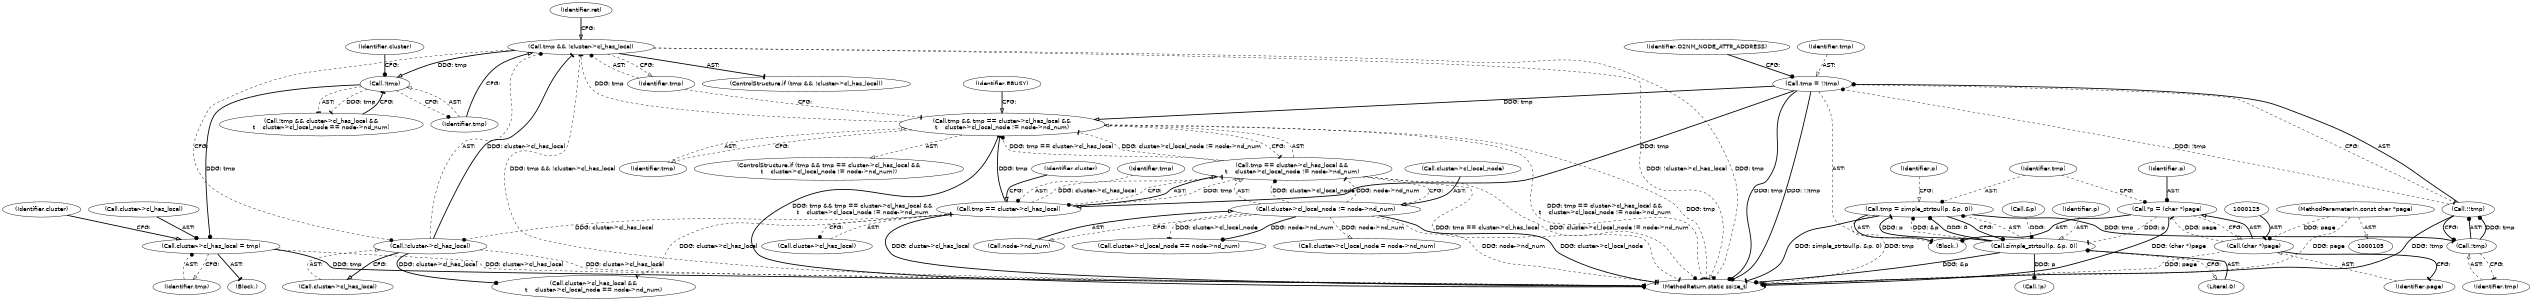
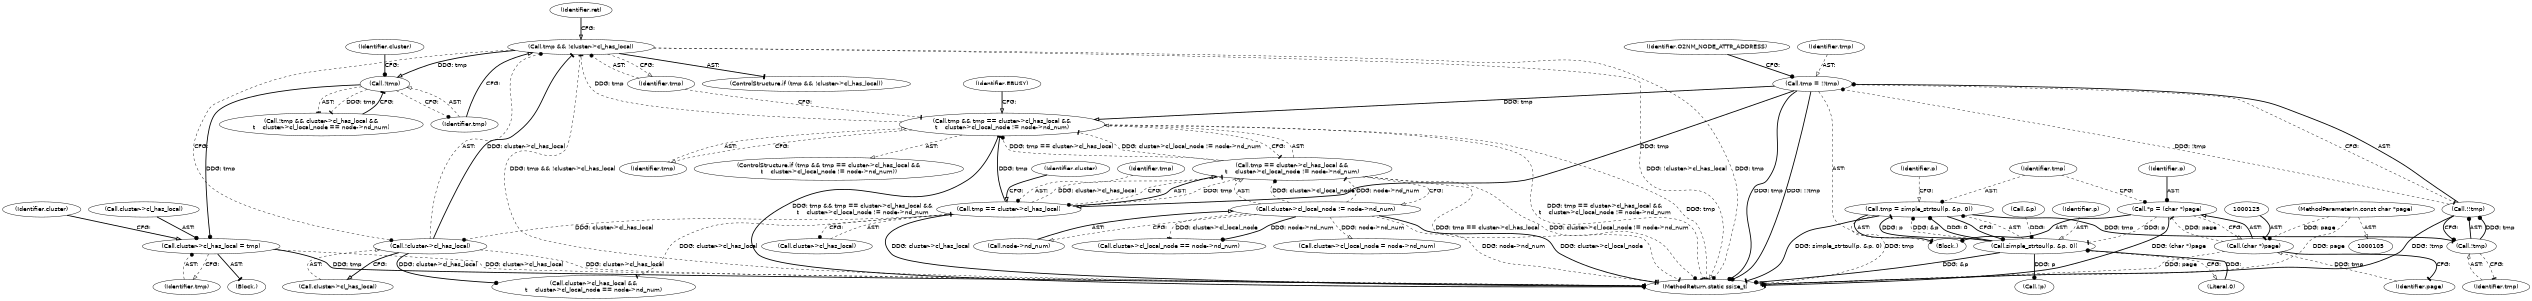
  digraph {
    fontname="DejaVu Sans"
    node [fontname="DejaVu Sans"]
    edge [arrowhead=dot fontname="DejaVu Sans" style=dashed]
    n1 [label="(Call,cluster->cl_has_local = tmp)"]
    n2 [label="(Identifier,tmp)"]
    n3 [label="(MethodReturn,static ssize_t)"]
    n4 [label="(Block,)"]
    n5 [label="(Call,!tmp)"]
    n6 [label="(Identifier,tmp)"]
    n7 [label="(Call,!tmp && cluster->cl_has_local &&\n\t    cluster->cl_local_node == node->nd_num)"]
    n8 [label="(Call,tmp && !cluster->cl_has_local)"]
    n9 [label="(Call,!cluster->cl_has_local)"]
    n10 [label="(ControlStructure,if (tmp && !cluster->cl_has_local))"]
    n11 [label="(Identifier,tmp)"]
    n12 [label="(Call,cluster->cl_has_local &&\n\t    cluster->cl_local_node == node->nd_num)"]
    n13 [label="(Call,cluster->cl_has_local)"]
    n14 [label="(Call,tmp && tmp == cluster->cl_has_local &&\n\t    cluster->cl_local_node != node->nd_num)"]
    n15 [label="(Call,tmp == cluster->cl_has_local &&\n\t    cluster->cl_local_node != node->nd_num)"]
    n16 [label="(Identifier,tmp)"]
    n17 [label="(ControlStructure,if (tmp && tmp == cluster->cl_has_local &&\n\t    cluster->cl_local_node != node->nd_num))"]
    n18 [label="(Call,tmp == cluster->cl_has_local)"]
    n19 [label="(Call,cluster->cl_local_node != node->nd_num)"]
    n20 [label="(Call,cluster->cl_has_local)"]
    n21 [label="(Call,tmp = !!tmp)"]
    n22 [label="(Call,!!tmp)"]
    n23 [label="(Block,)"]
    n24 [label="(Call,!tmp)"]
    n25 [label="(Identifier,tmp)"]
    n26 [label="(Call,tmp = simple_strtoul(p, &p, 0))"]
    n27 [label="(Call,simple_strtoul(p, &p, 0))"]
    n28 [label="(Literal,0)"]
    n29 [label="(Call,!p)"]
    n30 [label="(Call,*p = (char *)page)"]
    n31 [label="(Call,(char *)page)"]
    n32 [label="(Identifier,page)"]
    n33 [label="(MethodParameterIn,const char *page)"]
    1000105
    n35 [label="(Call,cluster->cl_local_node = node->nd_num)"]
    n36 [label="(Call,cluster->cl_local_node == node->nd_num)"]
    n37 [label="(Call,node->nd_num)"]
    n38 [label="(Identifier,EBUSY)"]
    n39 [label="(Identifier,tmp)"]
    n40 [label="(Identifier,O2NM_NODE_ATTR_ADDRESS)"]
    n41 [label="(Call,&p)"]
    n42 [label="(Identifier,cluster)"]
    n43 [label="(Identifier,tmp)"]
    n44 [label="(Identifier,tmp)"]
    n45 [label="(Identifier,cluster)"]
    n46 [label="(Identifier,ret)"]
    n47 [label="(Identifier,p)"]
    n48 [label="(Identifier,cluster)"]
-   n49 [label="(Call,cluster->cl_local_node)"]
    n50 [label="(Identifier,p)"]
    n51 [label="(Identifier,p)"]
    n52 [label="(Call,cluster->cl_has_local)"]
    1000125
    n1 -> n2 [arrowhead=onormal label="CFG: "]
    n1 -> n3 [arrowhead=tee label="DDG: tmp" style=bold]
    n1 -> n3 [label="DDG: cluster->cl_has_local"]
    n1 -> n4 [arrowhead=tee label="AST: " style=bold]
    n2 -> n1 [label="AST: "]
    n5 -> n1 [label="DDG: tmp" style=bold]
    n5 -> n6 [label="CFG: "]
    n5 -> n7 [arrowhead=tee label="AST: "]
    n5 -> n7 [arrowhead=tee label="DDG: tmp"]
    n6 -> n5 [arrowhead=onormal label="AST: "]
    n6 -> n8 [arrowhead=onormal label="CFG: " style=bold]
    n7 -> n5 [arrowhead=tee label="CFG: " style=bold]
    n8 -> n3 [label="DDG: tmp && !cluster->cl_has_local"]
    n8 -> n3 [arrowhead=onormal label="DDG: !cluster->cl_has_local"]
    n8 -> n3 [label="DDG: tmp"]
    n8 -> n5 [arrowhead=onormal label="DDG: tmp" style=bold]
    n8 -> n9 [label="CFG: "]
    n8 -> n10 [arrowhead=tee label="AST: " style=bold]
    n8 -> n11 [arrowhead=onormal label="CFG: "]
    n9 -> n3 [label="DDG: cluster->cl_has_local"]
    n9 -> n8 [label="AST: "]
    n9 -> n8 [arrowhead=tee label="DDG: cluster->cl_has_local" style=bold]
    n9 -> n12 [label="DDG: cluster->cl_has_local" style=bold]
    n9 -> n13 [arrowhead=onormal label="CFG: " style=bold]
    n11 -> n8 [label="AST: "]
    n11 -> n14 [arrowhead=tee label="CFG: "]
    n13 -> n9 [arrowhead=onormal label="AST: "]
    n14 -> n3 [arrowhead=tee label="DDG: tmp && tmp == cluster->cl_has_local &&\n\t    cluster->cl_local_node != node->nd_num" style=bold]
    n14 -> n3 [arrowhead=tee label="DDG: tmp == cluster->cl_has_local &&\n\t    cluster->cl_local_node != node->nd_num"]
    n14 -> n3 [arrowhead=tee label="DDG: tmp"]
    n14 -> n8 [arrowhead=tee label="DDG: tmp"]
    n14 -> n15 [arrowhead=tee label="CFG: "]
    n14 -> n16 [arrowhead=onormal label="CFG: "]
    n14 -> n17 [arrowhead=onormal label="AST: "]
    n15 -> n3 [arrowhead=tee label="DDG: tmp == cluster->cl_has_local"]
    n15 -> n3 [label="DDG: cluster->cl_local_node != node->nd_num"]
    n15 -> n14 [arrowhead=onormal label="AST: "]
    n15 -> n14 [label="DDG: tmp == cluster->cl_has_local"]
    n15 -> n14 [arrowhead=tee label="DDG: cluster->cl_local_node != node->nd_num"]
    n15 -> n18 [label="CFG: "]
    n15 -> n19 [arrowhead=onormal label="CFG: "]
    n16 -> n14 [arrowhead=onormal label="AST: "]
    n18 -> n3 [label="DDG: cluster->cl_has_local" style=bold]
    n18 -> n9 [label="DDG: cluster->cl_has_local"]
    n18 -> n12 [arrowhead=tee label="DDG: cluster->cl_has_local"]
    n18 -> n14 [arrowhead=tee label="DDG: tmp" style=bold]
    n18 -> n15 [arrowhead=onormal label="AST: " style=bold]
    n18 -> n15 [arrowhead=onormal label="DDG: tmp"]
    n18 -> n15 [arrowhead=tee label="DDG: cluster->cl_has_local"]
    n18 -> n20 [label="CFG: "]
    n19 -> n3 [arrowhead=tee label="DDG: node->nd_num"]
    n19 -> n3 [arrowhead=tee label="DDG: cluster->cl_local_node" style=bold]
    n19 -> n15 [arrowhead=onormal label="AST: "]
    n19 -> n15 [label="DDG: cluster->cl_local_node"]
    n19 -> n15 [arrowhead=tee label="DDG: node->nd_num"]
    n19 -> n35 [arrowhead=onormal label="DDG: node->nd_num"]
    n19 -> n36 [arrowhead=tee label="DDG: cluster->cl_local_node"]
    n19 -> n36 [label="DDG: node->nd_num" style=bold]
    n19 -> n37 [arrowhead=onormal label="CFG: "]
    n20 -> n18 [arrowhead=tee label="AST: "]
    n21 -> n3 [label="DDG: tmp" style=bold]
    n21 -> n3 [label="DDG: !!tmp" style=bold]
    n21 -> n14 [arrowhead=onormal label="DDG: tmp" style=bold]
    n21 -> n18 [arrowhead=onormal label="DDG: tmp" style=bold]
    n21 -> n22 [arrowhead=tee label="CFG: "]
    n21 -> n23 [arrowhead=tee label="AST: "]
    n22 -> n3 [arrowhead=tee label="DDG: !tmp" style=bold]
    n22 -> n21 [label="AST: " style=bold]
    n22 -> n21 [label="DDG: !tmp"]
    n22 -> n24 [label="CFG: " style=bold]
    n24 -> n22 [label="AST: " style=bold]
    n24 -> n22 [label="DDG: tmp" style=bold]
    n24 -> n25 [arrowhead=tee label="CFG: "]
    n25 -> n24 [arrowhead=onormal label="AST: "]
    n26 -> n3 [arrowhead=tee label="DDG: simple_strtoul(p, &p, 0)" style=bold]
    n26 -> n3 [arrowhead=tee label="DDG: tmp"]
    n26 -> n23 [arrowhead=tee label="AST: " style=bold]
    n26 -> n24 [arrowhead=tee label="DDG: tmp" style=bold]
    n26 -> n27 [label="CFG: " style=bold]
    n27 -> n3 [label="DDG: &p" style=bold]
    n27 -> n26 [label="AST: "]
    n27 -> n26 [arrowhead=tee label="DDG: p" style=bold]
    n27 -> n26 [label="DDG: &p"]
    n27 -> n26 [label="DDG: 0" style=bold]
    n27 -> n28 [arrowhead=onormal label="CFG: "]
    n27 -> n29 [label="DDG: p" style=bold]
-   n28 -> n27 [label="AST: " style=bold]
+   n28 -> n27 [label="DDG: " style=bold]
    n30 -> n3 [arrowhead=tee label="DDG: (char *)page" style=bold]
    n30 -> n23 [label="AST: " style=bold]
    n30 -> n27 [arrowhead=tee label="DDG: p"]
    n30 -> n31 [arrowhead=onormal label="CFG: "]
    n31 -> n3 [label="DDG: page"]
    n31 -> n30 [arrowhead=onormal label="AST: " style=bold]
    n31 -> n30 [arrowhead=tee label="DDG: page"]
    n31 -> n32 [arrowhead=tee label="CFG: " style=bold]
-   n32 -> n31 [arrowhead=onormal label="AST: "]
+   n32 -> n31 [arrowhead=onormal label="DDG: tmp"]
    n33 -> n3 [arrowhead=onormal label="DDG: page"]
    n33 -> n31 [label="DDG: page"]
    n33 -> 1000105 [arrowhead=onormal label="AST: "]
    n37 -> n19 [arrowhead=onormal label="AST: " style=bold]
    n38 -> n14 [arrowhead=onormal label="CFG: " style=bold]
    n39 -> n26 [label="AST: "]
    n39 -> n30 [label="CFG: "]
    n40 -> n21 [label="CFG: " style=bold]
    n41 -> n27 [label="DDG: "]
    n42 -> n1 [arrowhead=onormal label="CFG: " style=bold]
    n43 -> n18 [label="AST: "]
    n44 -> n21 [arrowhead=onormal label="AST: "]
    n45 -> n5 [label="CFG: " style=bold]
    n46 -> n8 [arrowhead=onormal label="CFG: " style=bold]
    n47 -> n30 [label="AST: " style=bold]
    n48 -> n18 [arrowhead=onormal label="CFG: " style=bold]
-   n49 -> n19 [arrowhead=onormal label="AST: " style=bold]
    n50 -> n26 [arrowhead=onormal label="CFG: "]
    n51 -> n27 [arrowhead=onormal label="AST: "]
    n52 -> n1 [label="AST: " style=bold]
    1000125 -> n31 [arrowhead=tee label="AST: " style=bold]
  }
